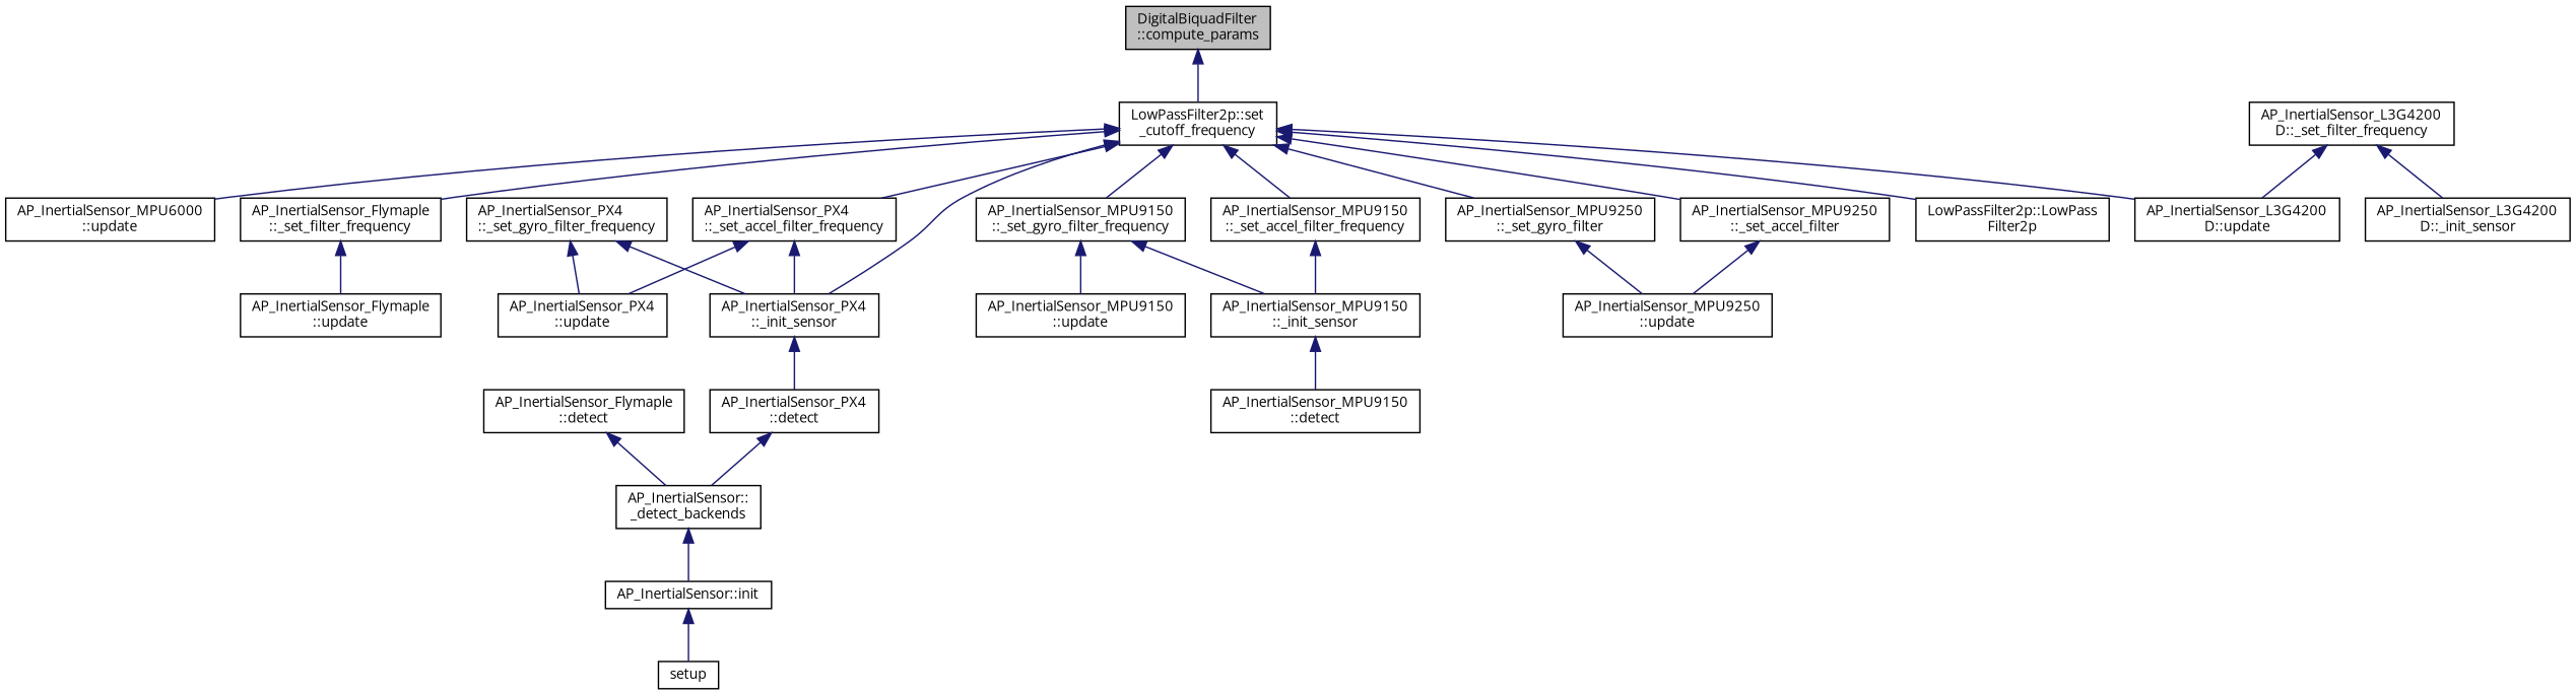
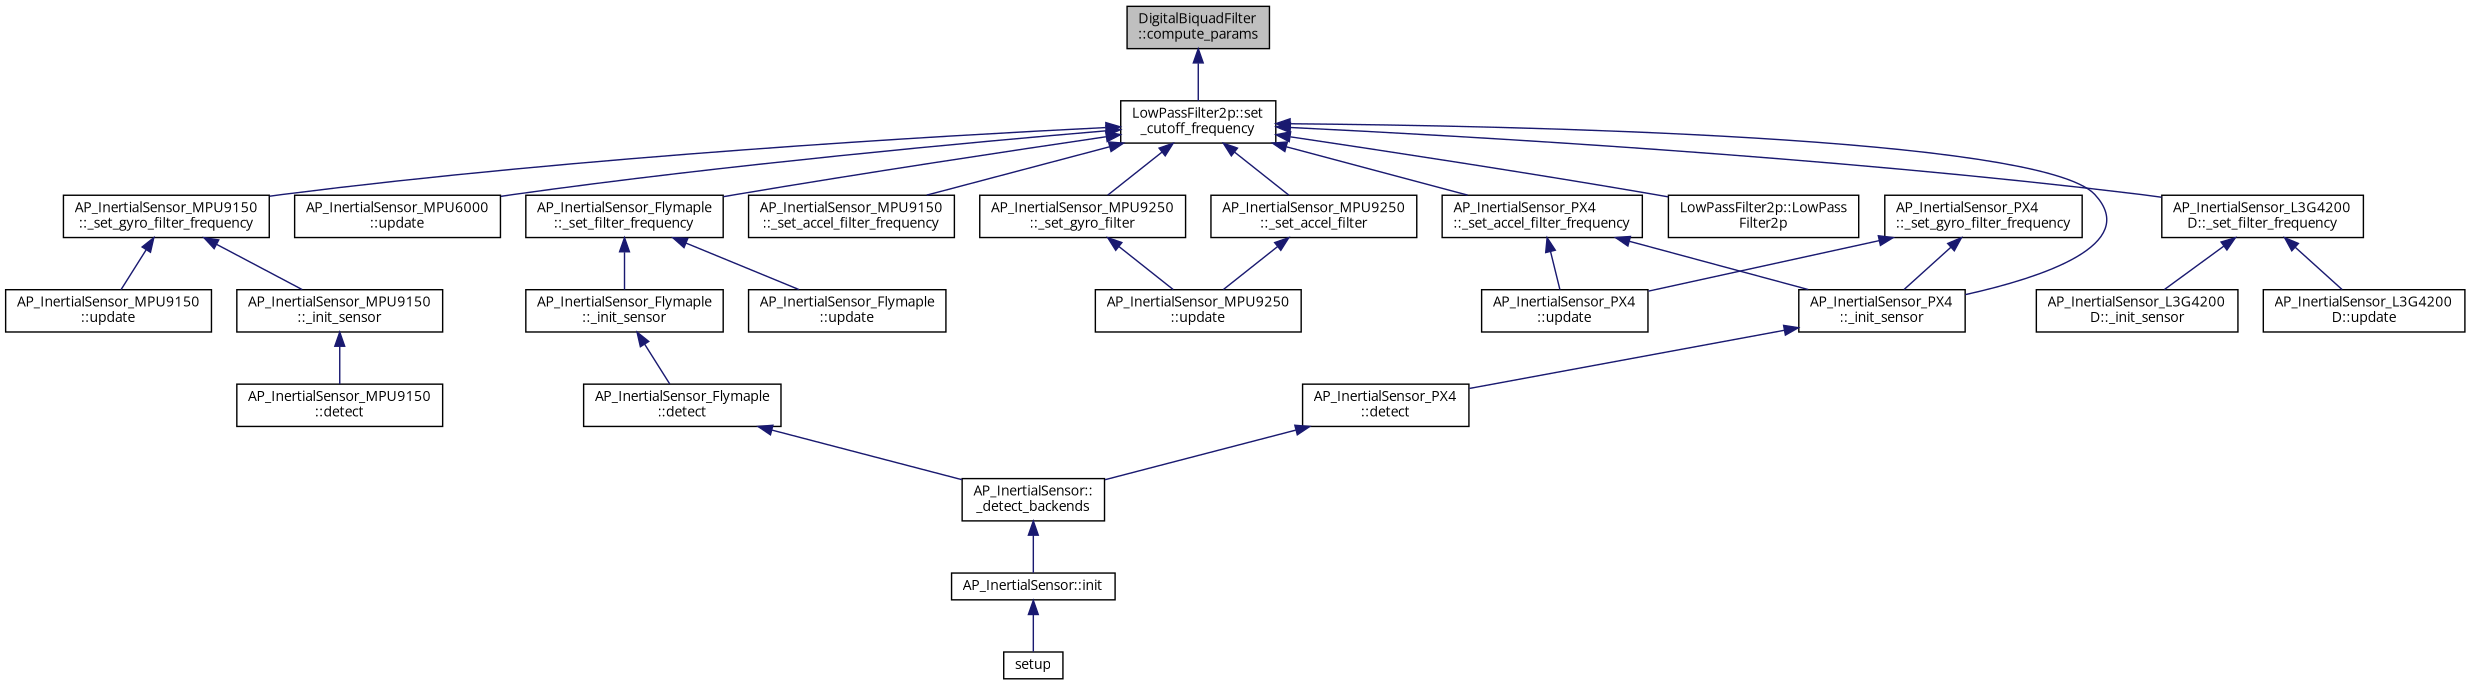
  digraph {
    fontname="Open Sans"
    rankdir=TB
    node [color=black fillcolor=white fontname="Open Sans" fontsize=10 shape=record style=filled]
    edge [color=midnightblue dir=back fontname="Open Sans" fontsize=10 labelfontname=Helvetica labelfontsize=10 style=solid]
    n1 [fillcolor=grey75 fontcolor=black height=0.2 label="DigitalBiquadFilter\l::compute_params" width=0.4]
    n2 [height=0.2 label="LowPassFilter2p::set\l_cutoff_frequency" width=0.4]
    n3 [height=0.2 label="AP_InertialSensor_Flymaple\l::_set_filter_frequency" width=0.4]
    n4 [height=0.2 label="AP_InertialSensor_L3G4200\lD::_set_filter_frequency" width=0.4]
    n5 [height=0.2 label="AP_InertialSensor_MPU6000\l::update" width=0.4]
    n6 [height=0.2 label="AP_InertialSensor_MPU9150\l::_set_accel_filter_frequency" width=0.4]
    n7 [height=0.2 label="AP_InertialSensor_MPU9150\l::_set_gyro_filter_frequency" width=0.4]
    n8 [height=0.2 label="AP_InertialSensor_MPU9250\l::_set_accel_filter" width=0.4]
    n9 [height=0.2 label="AP_InertialSensor_MPU9250\l::_set_gyro_filter" width=0.4]
    n10 [height=0.2 label="AP_InertialSensor_PX4\l::_set_accel_filter_frequency" width=0.4]
    n11 [height=0.2 label="LowPassFilter2p::LowPass\lFilter2p" width=0.4]
    n12 [height=0.2 label="AP_InertialSensor_PX4\l::_init_sensor" width=0.4]
+   n13 [height=0.2 label="AP_InertialSensor_Flymaple\l::_init_sensor" width=0.4]
    n14 [height=0.2 label="AP_InertialSensor_Flymaple\l::update" width=0.4]
    n15 [height=0.2 label="AP_InertialSensor_L3G4200\lD::_init_sensor" width=0.4]
    n16 [height=0.2 label="AP_InertialSensor_L3G4200\lD::update" width=0.4]
    n17 [height=0.2 label="AP_InertialSensor_MPU9150\l::_init_sensor" width=0.4]
    n18 [height=0.2 label="AP_InertialSensor_MPU9150\l::update" width=0.4]
    n19 [height=0.2 label="AP_InertialSensor_MPU9250\l::update" width=0.4]
    n20 [height=0.2 label="AP_InertialSensor_PX4\l::update" width=0.4]
    n21 [height=0.2 label="AP_InertialSensor_PX4\l::_set_gyro_filter_frequency" width=0.4]
    n22 [height=0.2 label="AP_InertialSensor_Flymaple\l::detect" width=0.4]
    n23 [height=0.2 label="AP_InertialSensor::\l_detect_backends" width=0.4]
    n24 [height=0.2 label="AP_InertialSensor::init" width=0.4]
    n25 [height=0.2 label=setup width=0.4]
    n26 [height=0.2 label="AP_InertialSensor_MPU9150\l::detect" width=0.4]
    n27 [height=0.2 label="AP_InertialSensor_PX4\l::detect" width=0.4]
    n1 -> n2
    n2 -> n3
-   n2 -> n16
+   n2 -> n4
    n2 -> n5
    n2 -> n6
    n2 -> n7
    n2 -> n8
    n2 -> n9
    n2 -> n10
    n2 -> n11
    n2 -> n12
+   n3 -> n13
    n3 -> n14
    n4 -> n15
    n4 -> n16
-   n6 -> n17
    n7 -> n17
    n7 -> n18
    n8 -> n19
    n9 -> n19
    n10 -> n12
    n10 -> n20
    n12 -> n27
+   n13 -> n22
    n17 -> n26
    n21 -> n12
    n21 -> n20
    n22 -> n23
    n23 -> n24
    n24 -> n25
    n27 -> n23
  }
